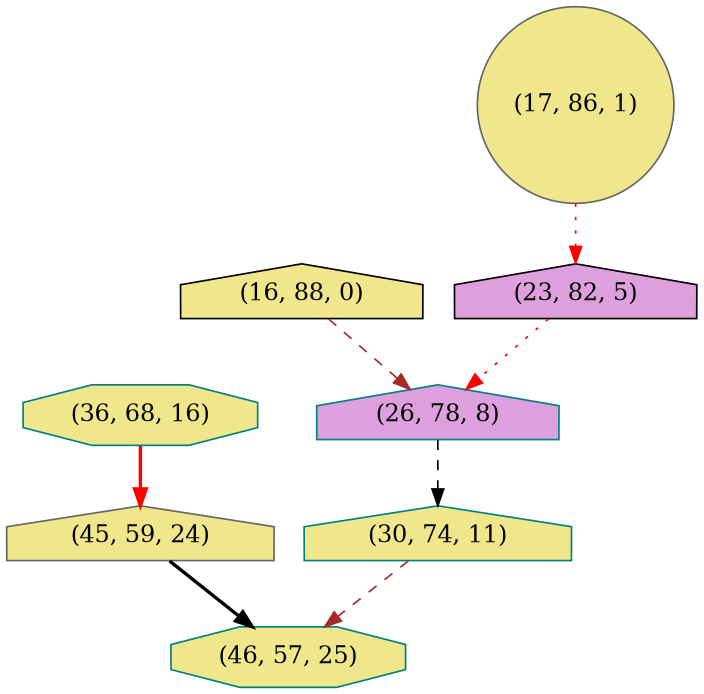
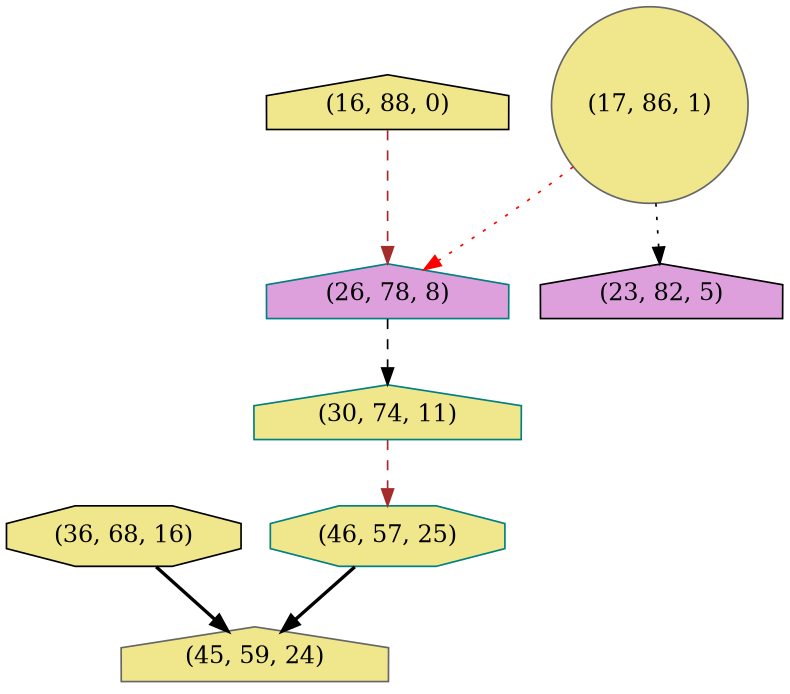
  digraph {
    node [color=teal fillcolor=khaki shape=house style=filled]
    edge [color=black style=dashed]
    "(26, 78, 8)" [fillcolor=plum]
    "(16, 88, 0)" [color=black]
    "(17, 86, 1)" [color=gray40 shape=circle]
    "(23, 82, 5)" [color=black fillcolor=plum]
    "(30, 74, 11)"
    "(46, 57, 25)" [shape=octagon]
-   "(36, 68, 16)" [shape=octagon]
+   "(36, 68, 16)" [color=black shape=octagon]
    "(45, 59, 24)" [color=gray40]
    "(26, 78, 8)" -> "(30, 74, 11)"
    "(16, 88, 0)" -> "(26, 78, 8)" [color=brown]
-   "(17, 86, 1)" -> "(23, 82, 5)" [color=red style=dotted]
-   "(23, 82, 5)" -> "(26, 78, 8)" [color=red style=dotted]
+   "(17, 86, 1)" -> "(23, 82, 5)" [style=dotted]
+   "(17, 86, 1)" -> "(26, 78, 8)" [color=red style=dotted]
    "(30, 74, 11)" -> "(46, 57, 25)" [color=brown]
-   "(36, 68, 16)" -> "(45, 59, 24)" [color=red style=bold]
-   "(45, 59, 24)" -> "(46, 57, 25)" [style=bold]
+   "(36, 68, 16)" -> "(45, 59, 24)" [style=bold]
+   "(46, 57, 25)" -> "(45, 59, 24)" [style=bold]
  }
